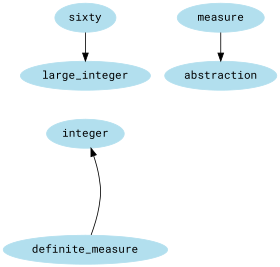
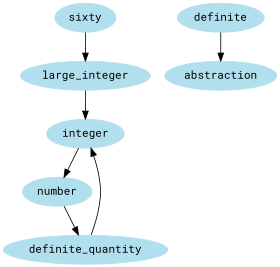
  digraph {
    fontname="Roboto Mono"
    node [color=lightblue2 fontname="Roboto Mono" style=filled]
    edge [fontname="Roboto Mono"]
    sixty
    large_integer
    integer
-   definite_quantity [label=definite_measure]
-   measure
+   number
+   definite_quantity
+   measure [label=definite]
    abstraction
    sixty -> large_integer
+   large_integer -> integer
+   integer -> number
+   number -> definite_quantity
    definite_quantity -> integer
    measure -> abstraction
  }
